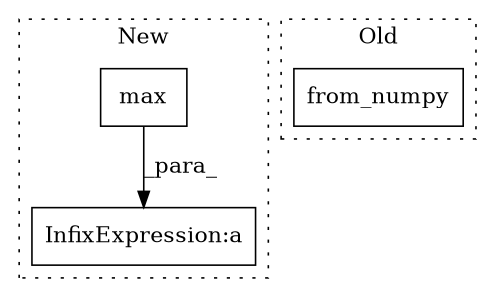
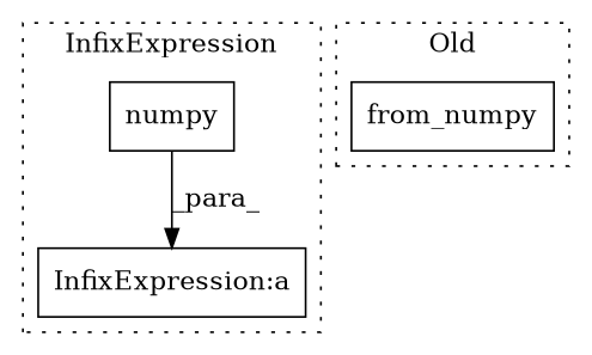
  digraph {
    node [a=32 shape=box]
-   n1 [l=5 label=max s=3683]
+   n1 [l=5 label=numpy s=3683]
    n2 [a=27 l=3 label="InfixExpression:a" s=3695]
    n3 [l="11,1" label=from_numpy s="3756,3801"]
    subgraph cluster_1 {
-     label=New
+     label=InfixExpression
      style=dotted
      n1
      n2
    }
    subgraph cluster_2 {
      label=Old
      style=dotted
      n3
    }
    n1 -> n2 [label=_para_]
  }
